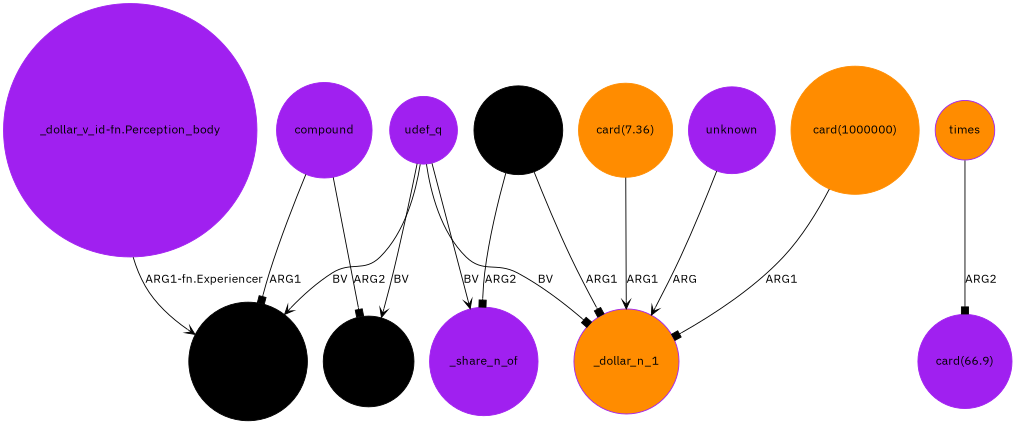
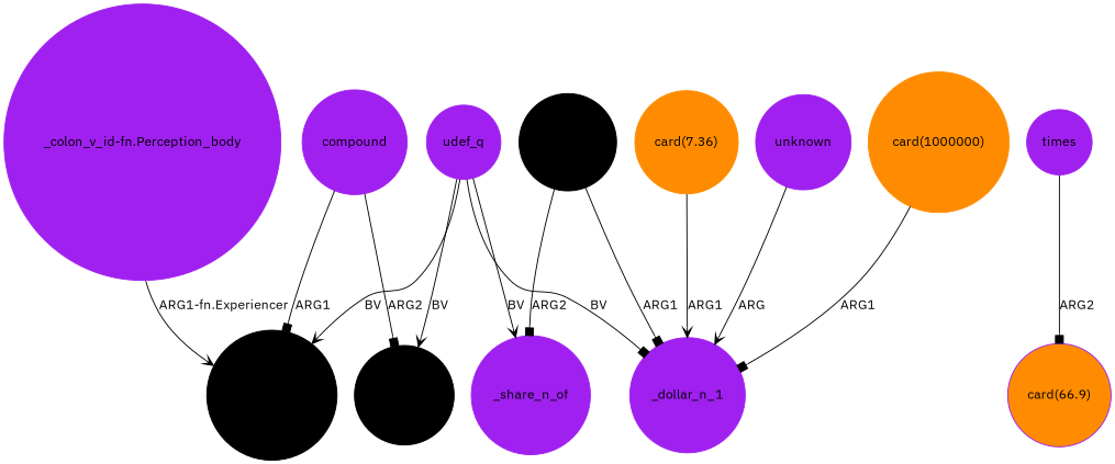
  digraph {
    fontname="IBM Plex Sans"
    node [color=purple fontname="IBM Plex Sans" shape=circle style=filled]
    edge [arrowhead=box fontname="IBM Plex Sans"]
    _income_n_1 [color=black]
    compound
    _net_n_1 [color=black]
-   times [fillcolor=darkorange]
-   "card(66.9)"
+   times
+   "card(66.9)" [fillcolor=darkorange]
    "card(1000000)" [color=darkorange]
-   _dollar_n_1 [fillcolor=darkorange]
+   _dollar_n_1
    _a_p_per [color=black]
    _share_n_of
    n10 [color=darkorange label="card(7.36)"]
-   "_colon_v_id-fn.Perception_body" [label="_dollar_v_id-fn.Perception_body"]
+   "_colon_v_id-fn.Perception_body"
    udef_q
    unknown
    compound -> _income_n_1 [label=ARG1]
    compound -> _net_n_1 [label=ARG2]
    times -> "card(66.9)" [label=ARG2]
    "card(1000000)" -> _dollar_n_1 [label=ARG1]
    _a_p_per -> _dollar_n_1 [label=ARG1]
    _a_p_per -> _share_n_of [label=ARG2]
    n10 -> _dollar_n_1 [arrowhead=vee label=ARG1]
    "_colon_v_id-fn.Perception_body" -> _income_n_1 [arrowhead=vee label="ARG1-fn.Experiencer"]
    udef_q -> _income_n_1 [arrowhead=vee label=BV]
    udef_q -> _net_n_1 [arrowhead=vee label=BV]
    udef_q -> _dollar_n_1 [label=BV]
    udef_q -> _share_n_of [arrowhead=vee label=BV]
    unknown -> _dollar_n_1 [arrowhead=vee label=ARG]
  }
